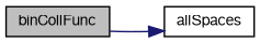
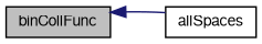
  digraph {
    rankdir=LR
    node [color=black fontname=FreeSans fontsize=10 shape=record style=filled]
    n1 [fillcolor=grey75 fontcolor=black height=0.2 label=binCollFunc width=0.4]
    n2 [fillcolor=white height=0.2 label=allSpaces width=0.4]
-   n1 -> n2 [color=midnightblue fontname=FreeSans fontsize=10 labelfontname=FreeSans labelfontsize=10 style=solid]
+   n2 -> n1 [color=midnightblue fontname=FreeSans fontsize=10 labelfontname=FreeSans labelfontsize=10 style=solid]
  }
